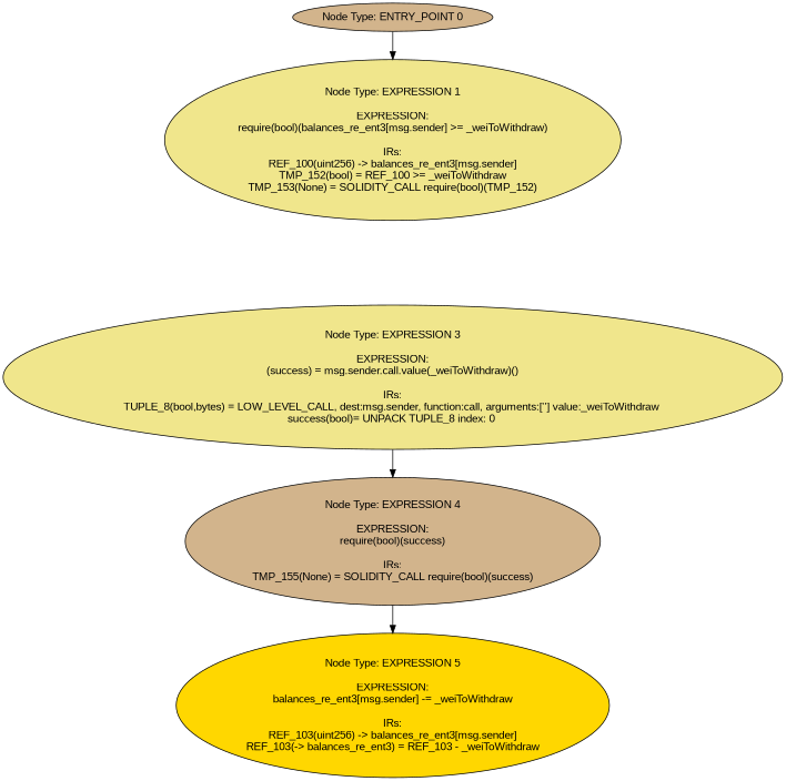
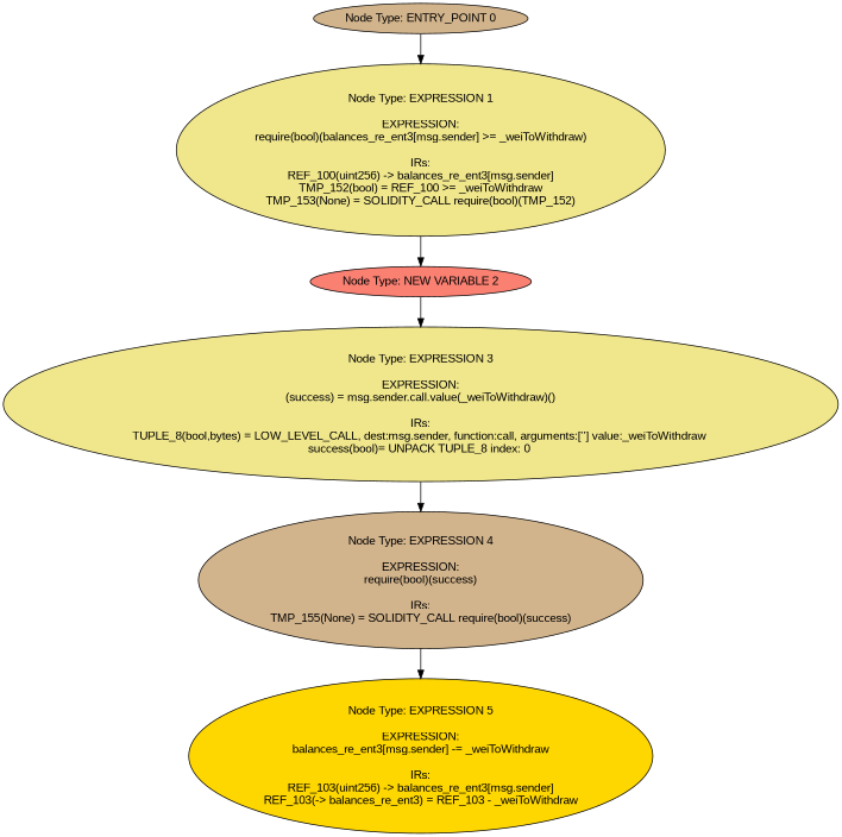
  digraph {
    fontname="Liberation Sans"
    node [style=filled fillcolor=tan fontname="Liberation Sans"]
    edge [fontname="Liberation Sans"]
    n1 [label="Node Type: ENTRY_POINT 0\n"]
    n2 [label="Node Type: EXPRESSION 1\n\nEXPRESSION:\nrequire(bool)(balances_re_ent3[msg.sender] >= _weiToWithdraw)\n\nIRs:\nREF_100(uint256) -> balances_re_ent3[msg.sender]\nTMP_152(bool) = REF_100 >= _weiToWithdraw\nTMP_153(None) = SOLIDITY_CALL require(bool)(TMP_152)" fillcolor=khaki]
+   n3 [label="Node Type: NEW VARIABLE 2\n" fillcolor=salmon]
    n4 [label="Node Type: EXPRESSION 3\n\nEXPRESSION:\n(success) = msg.sender.call.value(_weiToWithdraw)()\n\nIRs:\nTUPLE_8(bool,bytes) = LOW_LEVEL_CALL, dest:msg.sender, function:call, arguments:[''] value:_weiToWithdraw \nsuccess(bool)= UNPACK TUPLE_8 index: 0 " fillcolor=khaki]
    n5 [label="Node Type: EXPRESSION 4\n\nEXPRESSION:\nrequire(bool)(success)\n\nIRs:\nTMP_155(None) = SOLIDITY_CALL require(bool)(success)"]
    n6 [label="Node Type: EXPRESSION 5\n\nEXPRESSION:\nbalances_re_ent3[msg.sender] -= _weiToWithdraw\n\nIRs:\nREF_103(uint256) -> balances_re_ent3[msg.sender]\nREF_103(-> balances_re_ent3) = REF_103 - _weiToWithdraw" fillcolor=gold]
    n1 -> n2
+   n2 -> n3
+   n3 -> n4
    n4 -> n5
    n5 -> n6
  }
